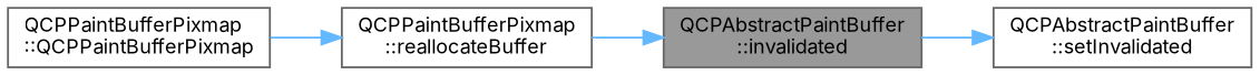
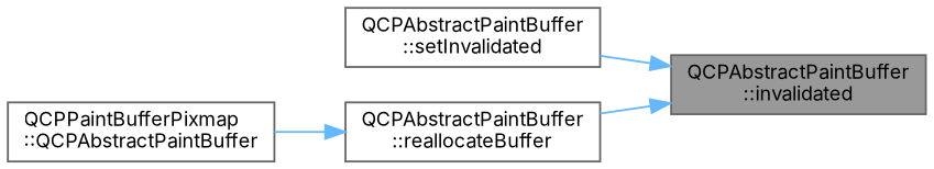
  digraph {
    fontname=Inter
    rankdir=RL
    node [color=grey40 fillcolor=white fontname=Inter fontsize=10 shape=box style=filled]
    edge [color=steelblue1 dir=back fontname=Inter fontsize=10 labelfontname=Helvetica labelfontsize=10 style=solid]
    n1 [color=gray40 fillcolor=grey60 fontcolor=black height=0.2 label="QCPAbstractPaintBuffer\l::invalidated" width=0.4]
    n2 [height=0.2 label="QCPAbstractPaintBuffer\l::setInvalidated" width=0.4]
-   n3 [height=0.2 label="QCPPaintBufferPixmap\l::reallocateBuffer" width=0.4]
-   n4 [height=0.2 label="QCPPaintBufferPixmap\l::QCPPaintBufferPixmap" width=0.4]
-   n2 -> n1
+   n3 [height=0.2 label="QCPAbstractPaintBuffer\l::reallocateBuffer" width=0.4]
+   n4 [height=0.2 label="QCPPaintBufferPixmap\l::QCPAbstractPaintBuffer" width=0.4]
+   n1 -> n2
    n1 -> n3
    n3 -> n4
  }
